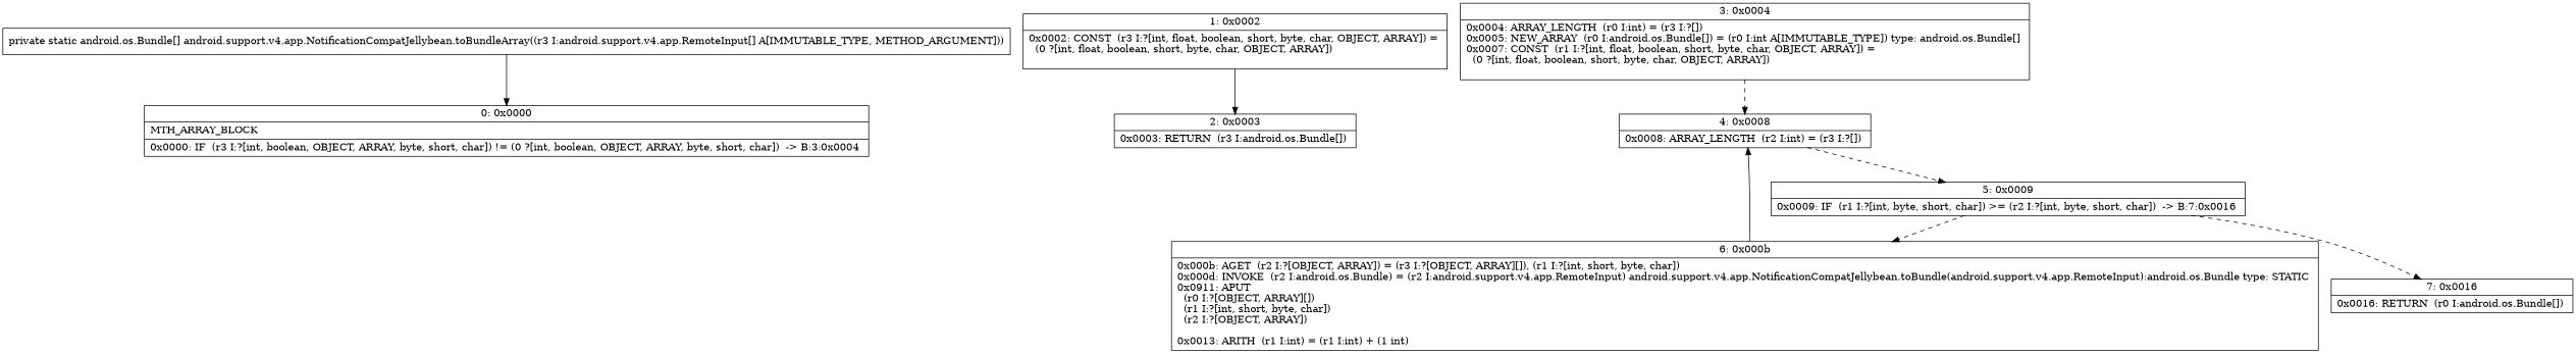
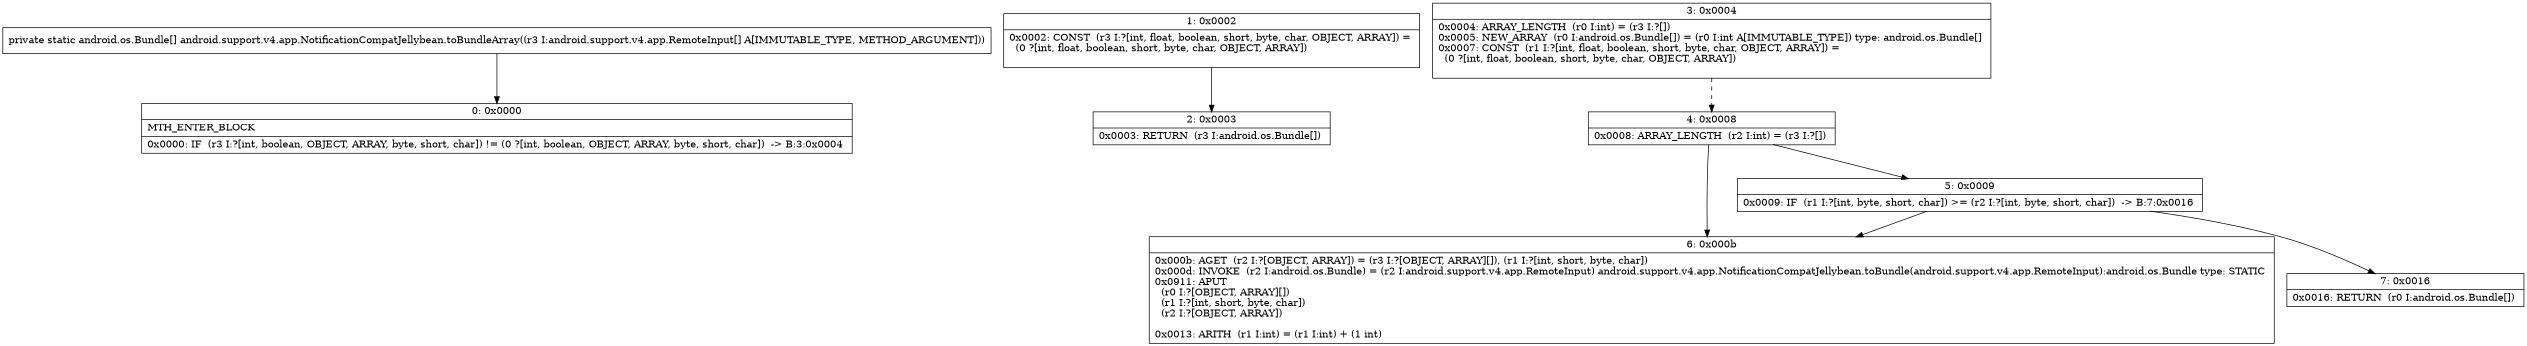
  digraph {
    node [shape=record]
-   n1 [label="{0\:\ 0x0000|MTH_ARRAY_BLOCK\l|0x0000: IF  (r3 I:?[int, boolean, OBJECT, ARRAY, byte, short, char]) != (0 ?[int, boolean, OBJECT, ARRAY, byte, short, char])  \-\> B:3:0x0004 \l}"]
+   n1 [label="{0\:\ 0x0000|MTH_ENTER_BLOCK\l|0x0000: IF  (r3 I:?[int, boolean, OBJECT, ARRAY, byte, short, char]) != (0 ?[int, boolean, OBJECT, ARRAY, byte, short, char])  \-\> B:3:0x0004 \l}"]
    n2 [label="{1\:\ 0x0002|0x0002: CONST  (r3 I:?[int, float, boolean, short, byte, char, OBJECT, ARRAY]) = \l  (0 ?[int, float, boolean, short, byte, char, OBJECT, ARRAY])\l \l}"]
    n3 [label="{2\:\ 0x0003|0x0003: RETURN  (r3 I:android.os.Bundle[]) \l}"]
    n4 [label="{3\:\ 0x0004|0x0004: ARRAY_LENGTH  (r0 I:int) = (r3 I:?[]) \l0x0005: NEW_ARRAY  (r0 I:android.os.Bundle[]) = (r0 I:int A[IMMUTABLE_TYPE]) type: android.os.Bundle[] \l0x0007: CONST  (r1 I:?[int, float, boolean, short, byte, char, OBJECT, ARRAY]) = \l  (0 ?[int, float, boolean, short, byte, char, OBJECT, ARRAY])\l \l}"]
    n5 [label="{4\:\ 0x0008|0x0008: ARRAY_LENGTH  (r2 I:int) = (r3 I:?[]) \l}"]
    n6 [label="{5\:\ 0x0009|0x0009: IF  (r1 I:?[int, byte, short, char]) \>= (r2 I:?[int, byte, short, char])  \-\> B:7:0x0016 \l}"]
    n7 [label="{6\:\ 0x000b|0x000b: AGET  (r2 I:?[OBJECT, ARRAY]) = (r3 I:?[OBJECT, ARRAY][]), (r1 I:?[int, short, byte, char]) \l0x000d: INVOKE  (r2 I:android.os.Bundle) = (r2 I:android.support.v4.app.RemoteInput) android.support.v4.app.NotificationCompatJellybean.toBundle(android.support.v4.app.RemoteInput):android.os.Bundle type: STATIC \l0x0911: APUT  \l  (r0 I:?[OBJECT, ARRAY][])\l  (r1 I:?[int, short, byte, char])\l  (r2 I:?[OBJECT, ARRAY])\l \l0x0013: ARITH  (r1 I:int) = (r1 I:int) + (1 int) \l}"]
    n8 [label="{7\:\ 0x0016|0x0016: RETURN  (r0 I:android.os.Bundle[]) \l}"]
    n9 [label="{private static android.os.Bundle[] android.support.v4.app.NotificationCompatJellybean.toBundleArray((r3 I:android.support.v4.app.RemoteInput[] A[IMMUTABLE_TYPE, METHOD_ARGUMENT])) }"]
    n2 -> n3
    n4 -> n5 [style=dashed]
-   n5 -> n6 [style=dashed]
-   n6 -> n7 [style=dashed]
-   n6 -> n8 [style=dashed]
-   n7 -> n5
+   n5 -> n6
+   n6 -> n7 [style=solid]
+   n6 -> n8
+   n5 -> n7
    n9 -> n1
  }
